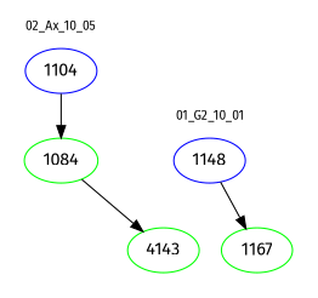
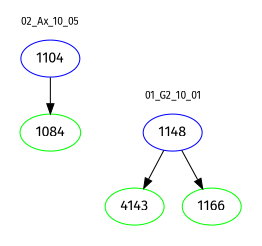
  digraph {
    fontname="Fira Sans"
    node [color=green fontname="Fira Sans"]
    edge [color=black fontname="Fira Sans"]
    n1 [color=blue label=1104]
    n2 [label=1084]
    n3 [color=blue label=1148]
    n4 [label=4143]
-   n5 [label=1167]
+   n5 [label=1166]
    subgraph cluster_1 {
      color=white
      fontsize=10
      label="02_Ax_10_05"
      n1
      n2
    }
    subgraph cluster_2 {
      color=white
      fontsize=10
      label="01_G2_10_01"
      n3
      n4
      n5
    }
    n1 -> n2
-   n2 -> n4
+   n3 -> n4
    n3 -> n5
  }
